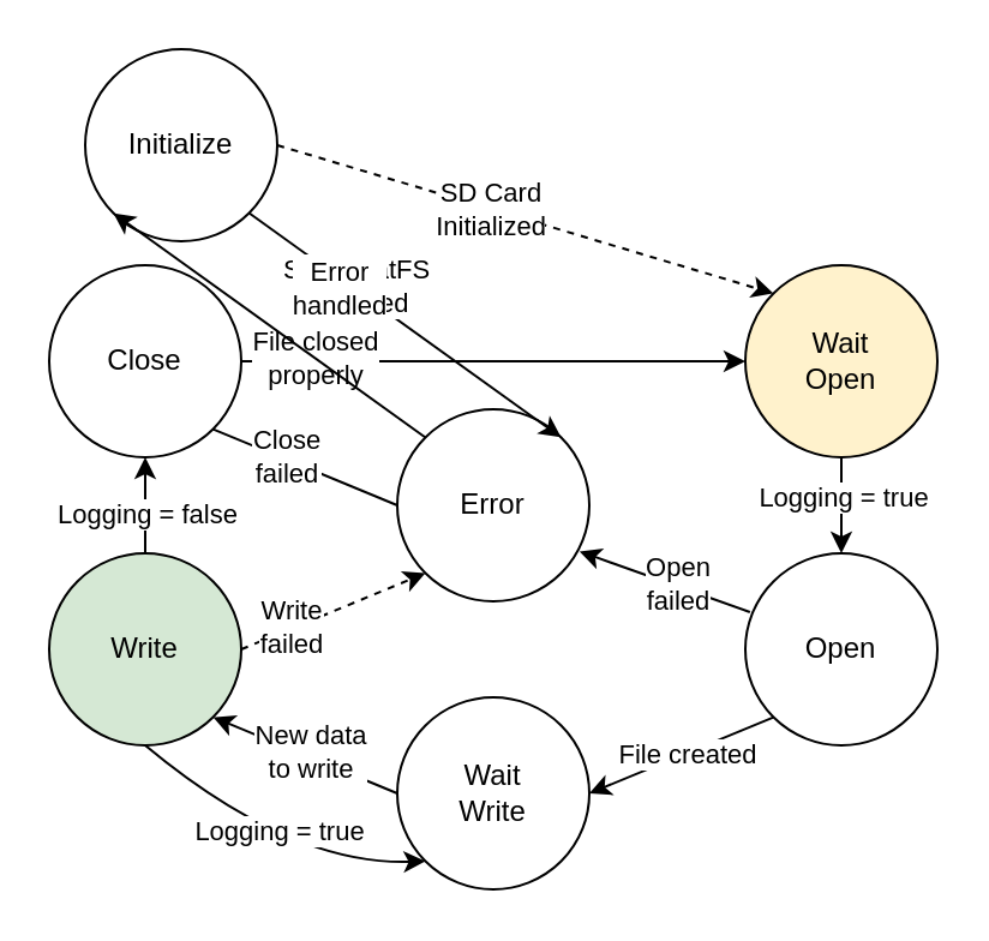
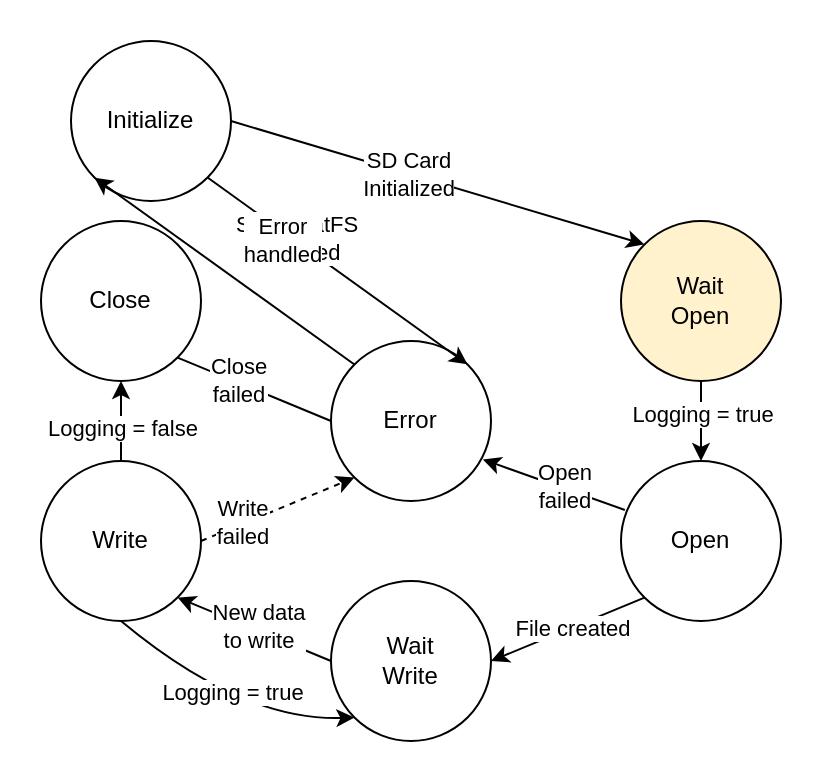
  <mxCell id="0" />
  <mxCell id="1" parent="0" />
  <mxCell id="2" value="Initialize" style="ellipse;whiteSpace=wrap;html=1;aspect=fixed;" parent="1" vertex="1"><mxGeometry x="35" y="20" width="80" height="80" as="geometry" /></mxCell>
  <mxCell id="3" value="Error" style="ellipse;whiteSpace=wrap;html=1;aspect=fixed;" parent="1" vertex="1"><mxGeometry x="165" y="170" width="80" height="80" as="geometry" /></mxCell>
  <mxCell id="4" value="Wait&lt;div&gt;Open&lt;/div&gt;" style="ellipse;whiteSpace=wrap;html=1;aspect=fixed;fillColor=#fff2cc;" parent="1" vertex="1"><mxGeometry x="310" y="110" width="80" height="80" as="geometry" /></mxCell>
  <mxCell id="5" value="Open" style="ellipse;whiteSpace=wrap;html=1;aspect=fixed;" parent="1" vertex="1"><mxGeometry x="310" y="230" width="80" height="80" as="geometry" /></mxCell>
  <mxCell id="6" value="Wait&lt;div&gt;Write&lt;/div&gt;" style="ellipse;whiteSpace=wrap;html=1;aspect=fixed;" parent="1" vertex="1"><mxGeometry x="165" y="290" width="80" height="80" as="geometry" /></mxCell>
- <mxCell id="7" value="Write" style="ellipse;whiteSpace=wrap;html=1;aspect=fixed;fillColor=#d5e8d4;" parent="1" vertex="1"><mxGeometry x="20" y="230" width="80" height="80" as="geometry" /></mxCell>
+ <mxCell id="7" value="Write" style="ellipse;whiteSpace=wrap;html=1;aspect=fixed;" parent="1" vertex="1"><mxGeometry x="20" y="230" width="80" height="80" as="geometry" /></mxCell>
  <mxCell id="8" value="Close" style="ellipse;whiteSpace=wrap;html=1;aspect=fixed;" parent="1" vertex="1"><mxGeometry x="20" y="110" width="80" height="80" as="geometry" /></mxCell>
- <mxCell id="9" value="" style="endArrow=classic;html=1;rounded=0;exitX=1;exitY=0.5;exitDx=0;exitDy=0;entryX=0;entryY=0;entryDx=0;entryDy=0;dashed=1;" parent="1" source="2" target="4" edge="1"><mxGeometry width="50" height="50" relative="1" as="geometry"><mxPoint x="340" y="80" as="sourcePoint" /><mxPoint x="390" y="30" as="targetPoint" /></mxGeometry></mxCell>
+ <mxCell id="9" value="" style="endArrow=classic;html=1;rounded=0;exitX=1;exitY=0.5;exitDx=0;exitDy=0;entryX=0;entryY=0;entryDx=0;entryDy=0;" parent="1" source="2" target="4" edge="1"><mxGeometry width="50" height="50" relative="1" as="geometry"><mxPoint x="340" y="80" as="sourcePoint" /><mxPoint x="390" y="30" as="targetPoint" /></mxGeometry></mxCell>
  <mxCell id="10" value="SD Card&lt;div&gt;Initialized&lt;/div&gt;" style="edgeLabel;html=1;align=center;verticalAlign=middle;resizable=0;points=[];" parent="9" vertex="1" connectable="0"><mxGeometry x="-0.151" relative="1" as="geometry"><mxPoint as="offset" /></mxGeometry></mxCell>
- <mxCell id="11" value="" style="endArrow=classic;html=1;rounded=0;exitX=1;exitY=0.5;exitDx=0;exitDy=0;entryX=0;entryY=0.5;entryDx=0;entryDy=0;" parent="1" source="8" target="4" edge="1"><mxGeometry width="50" height="50" relative="1" as="geometry"><mxPoint x="70" y="90" as="sourcePoint" /><mxPoint x="120" y="40" as="targetPoint" /></mxGeometry></mxCell>
- <mxCell id="12" value="File closed&lt;div&gt;properly&lt;/div&gt;" style="edgeLabel;html=1;align=center;verticalAlign=middle;resizable=0;points=[];" parent="11" vertex="1" connectable="0"><mxGeometry x="-0.579" y="2" relative="1" as="geometry"><mxPoint x="-14" as="offset" /></mxGeometry></mxCell>
  <mxCell id="13" value="" style="endArrow=classic;html=1;rounded=0;exitX=0.5;exitY=1;exitDx=0;exitDy=0;entryX=0.5;entryY=0;entryDx=0;entryDy=0;" parent="1" source="4" target="5" edge="1"><mxGeometry width="50" height="50" relative="1" as="geometry"><mxPoint x="420" y="220" as="sourcePoint" /><mxPoint x="470" y="170" as="targetPoint" /></mxGeometry></mxCell>
  <mxCell id="14" value="Logging = true" style="edgeLabel;html=1;align=center;verticalAlign=middle;resizable=0;points=[];" parent="13" vertex="1" connectable="0"><mxGeometry x="-0.192" relative="1" as="geometry"><mxPoint as="offset" /></mxGeometry></mxCell>
  <mxCell id="15" value="" style="endArrow=classic;html=1;rounded=0;exitX=0.024;exitY=0.306;exitDx=0;exitDy=0;exitPerimeter=0;entryX=0.949;entryY=0.74;entryDx=0;entryDy=0;entryPerimeter=0;" parent="1" source="5" target="3" edge="1"><mxGeometry width="50" height="50" relative="1" as="geometry"><mxPoint x="370" y="410" as="sourcePoint" /><mxPoint x="420" y="360" as="targetPoint" /></mxGeometry></mxCell>
  <mxCell id="16" value="Open&lt;div&gt;failed&lt;/div&gt;" style="edgeLabel;html=1;align=center;verticalAlign=middle;resizable=0;points=[];" vertex="1" connectable="0" parent="15"><mxGeometry x="-0.118" y="-1" relative="1" as="geometry"><mxPoint as="offset" /></mxGeometry></mxCell>
  <mxCell id="17" value="" style="endArrow=classic;html=1;rounded=0;exitX=0;exitY=1;exitDx=0;exitDy=0;entryX=1;entryY=0.5;entryDx=0;entryDy=0;" parent="1" source="5" target="6" edge="1"><mxGeometry width="50" height="50" relative="1" as="geometry"><mxPoint x="390" y="410" as="sourcePoint" /><mxPoint x="440" y="360" as="targetPoint" /></mxGeometry></mxCell>
  <mxCell id="18" value="File created" style="edgeLabel;html=1;align=center;verticalAlign=middle;resizable=0;points=[];" parent="17" vertex="1" connectable="0"><mxGeometry x="-0.06" relative="1" as="geometry"><mxPoint as="offset" /></mxGeometry></mxCell>
  <mxCell id="19" value="" style="endArrow=classic;html=1;rounded=0;exitX=0;exitY=0.5;exitDx=0;exitDy=0;entryX=1;entryY=1;entryDx=0;entryDy=0;" parent="1" source="6" target="7" edge="1"><mxGeometry width="50" height="50" relative="1" as="geometry"><mxPoint x="130" y="440" as="sourcePoint" /><mxPoint x="180" y="390" as="targetPoint" /></mxGeometry></mxCell>
  <mxCell id="20" value="New data&lt;div&gt;to write&lt;/div&gt;" style="edgeLabel;html=1;align=center;verticalAlign=middle;resizable=0;points=[];" parent="19" vertex="1" connectable="0"><mxGeometry x="-0.047" y="-2" relative="1" as="geometry"><mxPoint as="offset" /></mxGeometry></mxCell>
  <mxCell id="21" value="" style="endArrow=classic;html=1;rounded=0;exitX=0.5;exitY=0;exitDx=0;exitDy=0;entryX=0.5;entryY=1;entryDx=0;entryDy=0;" parent="1" source="7" target="8" edge="1"><mxGeometry width="50" height="50" relative="1" as="geometry"><mxPoint x="-90" y="310" as="sourcePoint" /><mxPoint x="-40" y="260" as="targetPoint" /></mxGeometry></mxCell>
  <mxCell id="22" value="Logging = false" style="edgeLabel;html=1;align=center;verticalAlign=middle;resizable=0;points=[];" parent="21" vertex="1" connectable="0"><mxGeometry x="-0.158" relative="1" as="geometry"><mxPoint as="offset" /></mxGeometry></mxCell>
  <mxCell id="23" value="" style="endArrow=classic;html=1;rounded=0;exitX=1;exitY=0.5;exitDx=0;exitDy=0;entryX=0;entryY=1;entryDx=0;entryDy=0;dashed=1;" parent="1" source="7" target="3" edge="1"><mxGeometry width="50" height="50" relative="1" as="geometry"><mxPoint x="-40" y="190" as="sourcePoint" /><mxPoint x="10" y="140" as="targetPoint" /></mxGeometry></mxCell>
  <mxCell id="24" value="Write&lt;div&gt;failed&lt;/div&gt;" style="edgeLabel;html=1;align=center;verticalAlign=middle;resizable=0;points=[];" vertex="1" connectable="0" parent="23"><mxGeometry x="-0.439" y="1" relative="1" as="geometry"><mxPoint as="offset" /></mxGeometry></mxCell>
  <mxCell id="25" value="" style="endArrow=none;html=1;rounded=0;exitX=1;exitY=1;exitDx=0;exitDy=0;entryX=0;entryY=0.5;entryDx=0;entryDy=0;" parent="1" source="8" target="3" edge="1"><mxGeometry width="50" height="50" relative="1" as="geometry"><mxPoint x="-70" y="260" as="sourcePoint" /><mxPoint x="-20" y="210" as="targetPoint" /></mxGeometry></mxCell>
  <mxCell id="26" value="Close&lt;div&gt;failed&lt;/div&gt;" style="edgeLabel;html=1;align=center;verticalAlign=middle;resizable=0;points=[];" vertex="1" connectable="0" parent="25"><mxGeometry x="-0.218" y="1" relative="1" as="geometry"><mxPoint as="offset" /></mxGeometry></mxCell>
  <mxCell id="27" value="" style="endArrow=classic;html=1;rounded=0;exitX=1;exitY=1;exitDx=0;exitDy=0;entryX=1;entryY=0;entryDx=0;entryDy=0;" parent="1" source="2" target="3" edge="1"><mxGeometry width="50" height="50" relative="1" as="geometry"><mxPoint x="-120" y="270" as="sourcePoint" /><mxPoint x="-70" y="220" as="targetPoint" /></mxGeometry></mxCell>
  <mxCell id="28" value="SD or FatFS&lt;div&gt;init failed&lt;/div&gt;" style="edgeLabel;html=1;align=center;verticalAlign=middle;resizable=0;points=[];" vertex="1" connectable="0" parent="27"><mxGeometry x="-0.334" y="2" relative="1" as="geometry"><mxPoint y="1" as="offset" /></mxGeometry></mxCell>
  <mxCell id="29" value="" style="endArrow=classic;html=1;rounded=0;exitX=0;exitY=0;exitDx=0;exitDy=0;entryX=0;entryY=1;entryDx=0;entryDy=0;" parent="1" source="3" target="2" edge="1"><mxGeometry width="50" height="50" relative="1" as="geometry"><mxPoint x="-10" y="280" as="sourcePoint" /><mxPoint x="40" y="230" as="targetPoint" /></mxGeometry></mxCell>
  <mxCell id="30" value="Error&lt;div&gt;handled&lt;/div&gt;" style="edgeLabel;html=1;align=center;verticalAlign=middle;resizable=0;points=[];" vertex="1" connectable="0" parent="29"><mxGeometry x="-0.435" relative="1" as="geometry"><mxPoint y="-36" as="offset" /></mxGeometry></mxCell>
  <mxCell id="31" value="" style="endArrow=classic;html=1;rounded=0;curved=1;exitX=0.5;exitY=1;exitDx=0;exitDy=0;entryX=0;entryY=1;entryDx=0;entryDy=0;" edge="1" parent="1" source="7" target="6"><mxGeometry width="50" height="50" relative="1" as="geometry"><mxPoint x="35" y="460" as="sourcePoint" /><mxPoint x="85" y="410" as="targetPoint" /><Array as="points"><mxPoint x="120" y="360" /></Array></mxGeometry></mxCell>
  <mxCell id="32" value="Logging = true" style="edgeLabel;html=1;align=center;verticalAlign=middle;resizable=0;points=[];" vertex="1" connectable="0" parent="31"><mxGeometry x="-0.031" y="8" relative="1" as="geometry"><mxPoint as="offset" /></mxGeometry></mxCell>
